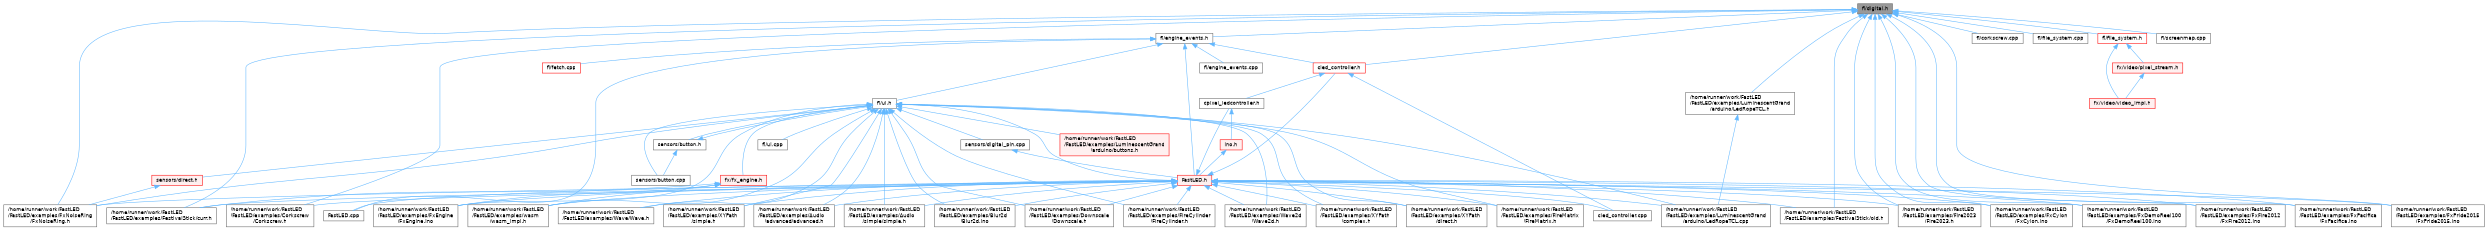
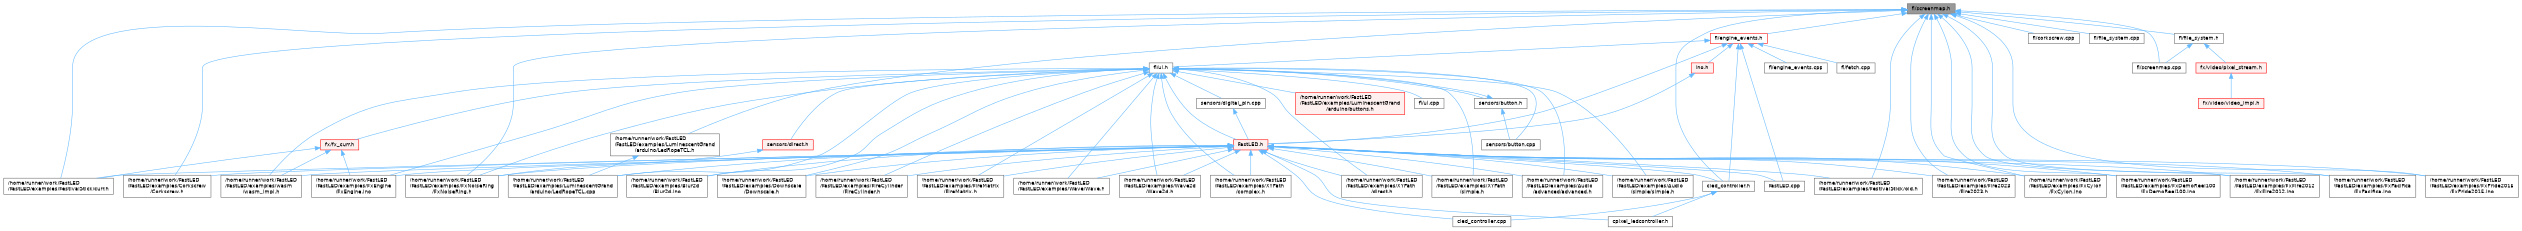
  digraph {
    node [color=grey40 fillcolor=white fontname=Helvetica fontsize=10 shape=box style=filled]
    edge [color=steelblue1 dir=back fontname=Helvetica fontsize=10 labelfontname=Helvetica labelfontsize=10 style=solid]
-   n1 [color=gray40 fillcolor=grey60 fontcolor=black height=0.2 label="fl/digital.h" width=0.4]
+   n1 [color=gray40 fillcolor=grey60 fontcolor=black height=0.2 label="fl/screenmap.h" width=0.4]
    n2 [height=0.2 label="/home/runner/work/FastLED\l/FastLED/examples/Corkscrew\l/Corkscrew.h" width=0.4]
    n3 [height=0.2 label="/home/runner/work/FastLED\l/FastLED/examples/FestivalStick/curr.h" width=0.4]
    n4 [height=0.2 label="/home/runner/work/FastLED\l/FastLED/examples/FestivalStick/old.h" width=0.4]
    n5 [height=0.2 label="/home/runner/work/FastLED\l/FastLED/examples/Fire2023\l/Fire2023.h" width=0.4]
    n6 [height=0.2 label="/home/runner/work/FastLED\l/FastLED/examples/FxCylon\l/FxCylon.ino" width=0.4]
    n7 [height=0.2 label="/home/runner/work/FastLED\l/FastLED/examples/FxDemoReel100\l/FxDemoReel100.ino" width=0.4]
    n8 [height=0.2 label="/home/runner/work/FastLED\l/FastLED/examples/FxFire2012\l/FxFire2012.ino" width=0.4]
    n9 [height=0.2 label="/home/runner/work/FastLED\l/FastLED/examples/FxNoiseRing\l/FxNoiseRing.h" width=0.4]
    n10 [height=0.2 label="/home/runner/work/FastLED\l/FastLED/examples/FxPacifica\l/FxPacifica.ino" width=0.4]
    n11 [height=0.2 label="/home/runner/work/FastLED\l/FastLED/examples/FxPride2015\l/FxPride2015.ino" width=0.4]
    n12 [height=0.2 label="/home/runner/work/FastLED\l/FastLED/examples/LuminescentGrand\l/arduino/LedRopeTCL.h" width=0.4]
-   n13 [color=red height=0.2 label="cled_controller.h" width=0.4]
+   n13 [height=0.2 label="cled_controller.h" width=0.4]
    n14 [height=0.2 label="fl/corkscrew.cpp" width=0.4]
-   n15 [height=0.2 label="fl/engine_events.h" width=0.4]
+   n15 [color=red height=0.2 label="fl/engine_events.h" width=0.4]
    n16 [height=0.2 label="fl/file_system.cpp" width=0.4]
-   n17 [color=red height=0.2 label="fl/file_system.h" width=0.4]
+   n17 [height=0.2 label="fl/file_system.h" width=0.4]
    n18 [height=0.2 label="fl/screenmap.cpp" width=0.4]
    n19 [height=0.2 label="/home/runner/work/FastLED\l/FastLED/examples/LuminescentGrand\l/arduino/LedRopeTCL.cpp" width=0.4]
    n20 [height=0.2 label="cled_controller.cpp" width=0.4]
    n21 [height=0.2 label="cpixel_ledcontroller.h" width=0.4]
    n22 [color=red fillcolor="#FFF0F0" height=0.2 label="FastLED.h" width=0.4]
    n23 [height=0.2 label="FastLED.cpp" width=0.4]
    n24 [height=0.2 label="fl/engine_events.cpp" width=0.4]
-   n25 [color=red height=0.2 label="fl/fetch.cpp" width=0.4]
+   n25 [height=0.2 label="fl/fetch.cpp" width=0.4]
    n26 [height=0.2 label="fl/ui.h" width=0.4]
    n27 [color=red fillcolor="#FFF0F0" height=0.2 label="fx/video/pixel_stream.h" width=0.4]
    n28 [color=red fillcolor="#FFF0F0" height=0.2 label="fx/video/video_impl.h" width=0.4]
    n29 [color=red fillcolor="#FFF0F0" height=0.2 label="ino.h" width=0.4]
    n30 [height=0.2 label="/home/runner/work/FastLED\l/FastLED/examples/Audio\l/advanced/advanced.h" width=0.4]
    n31 [height=0.2 label="/home/runner/work/FastLED\l/FastLED/examples/Audio\l/simple/simple.h" width=0.4]
    n32 [height=0.2 label="/home/runner/work/FastLED\l/FastLED/examples/Blur2d\l/Blur2d.ino" width=0.4]
    n33 [height=0.2 label="/home/runner/work/FastLED\l/FastLED/examples/Downscale\l/Downscale.h" width=0.4]
    n34 [height=0.2 label="/home/runner/work/FastLED\l/FastLED/examples/FireCylinder\l/FireCylinder.h" width=0.4]
    n35 [height=0.2 label="/home/runner/work/FastLED\l/FastLED/examples/FireMatrix\l/FireMatrix.h" width=0.4]
    n36 [height=0.2 label="/home/runner/work/FastLED\l/FastLED/examples/FxEngine\l/FxEngine.ino" width=0.4]
    n37 [height=0.2 label="/home/runner/work/FastLED\l/FastLED/examples/Wave/Wave.h" width=0.4]
    n38 [height=0.2 label="/home/runner/work/FastLED\l/FastLED/examples/Wave2d\l/Wave2d.h" width=0.4]
    n39 [height=0.2 label="/home/runner/work/FastLED\l/FastLED/examples/XYPath\l/complex.h" width=0.4]
    n40 [height=0.2 label="/home/runner/work/FastLED\l/FastLED/examples/XYPath\l/direct.h" width=0.4]
    n41 [height=0.2 label="/home/runner/work/FastLED\l/FastLED/examples/XYPath\l/simple.h" width=0.4]
    n42 [height=0.2 label="/home/runner/work/FastLED\l/FastLED/examples/wasm\l/wasm_impl.h" width=0.4]
    n43 [height=0.2 label="sensors/digital_pin.cpp" width=0.4]
    n44 [color=red fillcolor="#FFF0F0" height=0.2 label="/home/runner/work/FastLED\l/FastLED/examples/LuminescentGrand\l/arduino/buttons.h" width=0.4]
    n45 [height=0.2 label="fl/ui.cpp" width=0.4]
-   n46 [color=red fillcolor="#FFF0F0" height=0.2 label="fx/fx_engine.h" width=0.4]
+   n46 [color=red fillcolor="#FFF0F0" height=0.2 label="fx/fx_curr.h" width=0.4]
    n47 [height=0.2 label="sensors/button.cpp" width=0.4]
    n48 [height=0.2 label="sensors/button.h" width=0.4]
    n49 [color=red fillcolor="#FFF0F0" height=0.2 label="sensors/direct.h" width=0.4]
    n1 -> n2
    n1 -> n3
    n1 -> n4
    n1 -> n5
    n1 -> n6
    n1 -> n7
    n1 -> n8
    n1 -> n9
    n1 -> n10
    n1 -> n11
    n1 -> n12
    n1 -> n13
    n1 -> n14
    n1 -> n15
    n1 -> n16
    n1 -> n17
    n1 -> n18
    n12 -> n19
    n13 -> n20
    n13 -> n21
    n15 -> n13
    n15 -> n22
    n15 -> n23
    n15 -> n24
    n15 -> n25
    n15 -> n26
    n17 -> n27
-   n17 -> n28
-   n21 -> n29
+   n17 -> n18
+   n15 -> n29
    n22 -> n2
    n22 -> n3
    n22 -> n4
    n22 -> n5
    n22 -> n6
    n22 -> n7
    n22 -> n8
    n22 -> n9
    n22 -> n10
    n22 -> n11
    n22 -> n13
    n22 -> n19
    n22 -> n20
    n22 -> n21
    n22 -> n23
    n22 -> n30
    n22 -> n31
    n22 -> n32
    n22 -> n33
    n22 -> n34
    n22 -> n35
    n22 -> n36
    n22 -> n37
    n22 -> n38
    n22 -> n39
    n22 -> n40
    n22 -> n41
    n22 -> n42
    n26 -> n9
    n26 -> n19
    n26 -> n22
    n26 -> n30
    n26 -> n31
    n26 -> n32
    n26 -> n33
    n26 -> n34
    n26 -> n35
    n26 -> n36
    n26 -> n37
    n26 -> n38
    n26 -> n39
    n26 -> n40
    n26 -> n41
    n26 -> n42
    n26 -> n43
    n26 -> n44
    n26 -> n45
    n26 -> n46
    n26 -> n47
    n26 -> n48
    n26 -> n49
    n27 -> n28
    n29 -> n22
    n43 -> n22
    n46 -> n3
    n46 -> n36
    n46 -> n42
    n48 -> n26
    n48 -> n47
    n49 -> n9
  }
